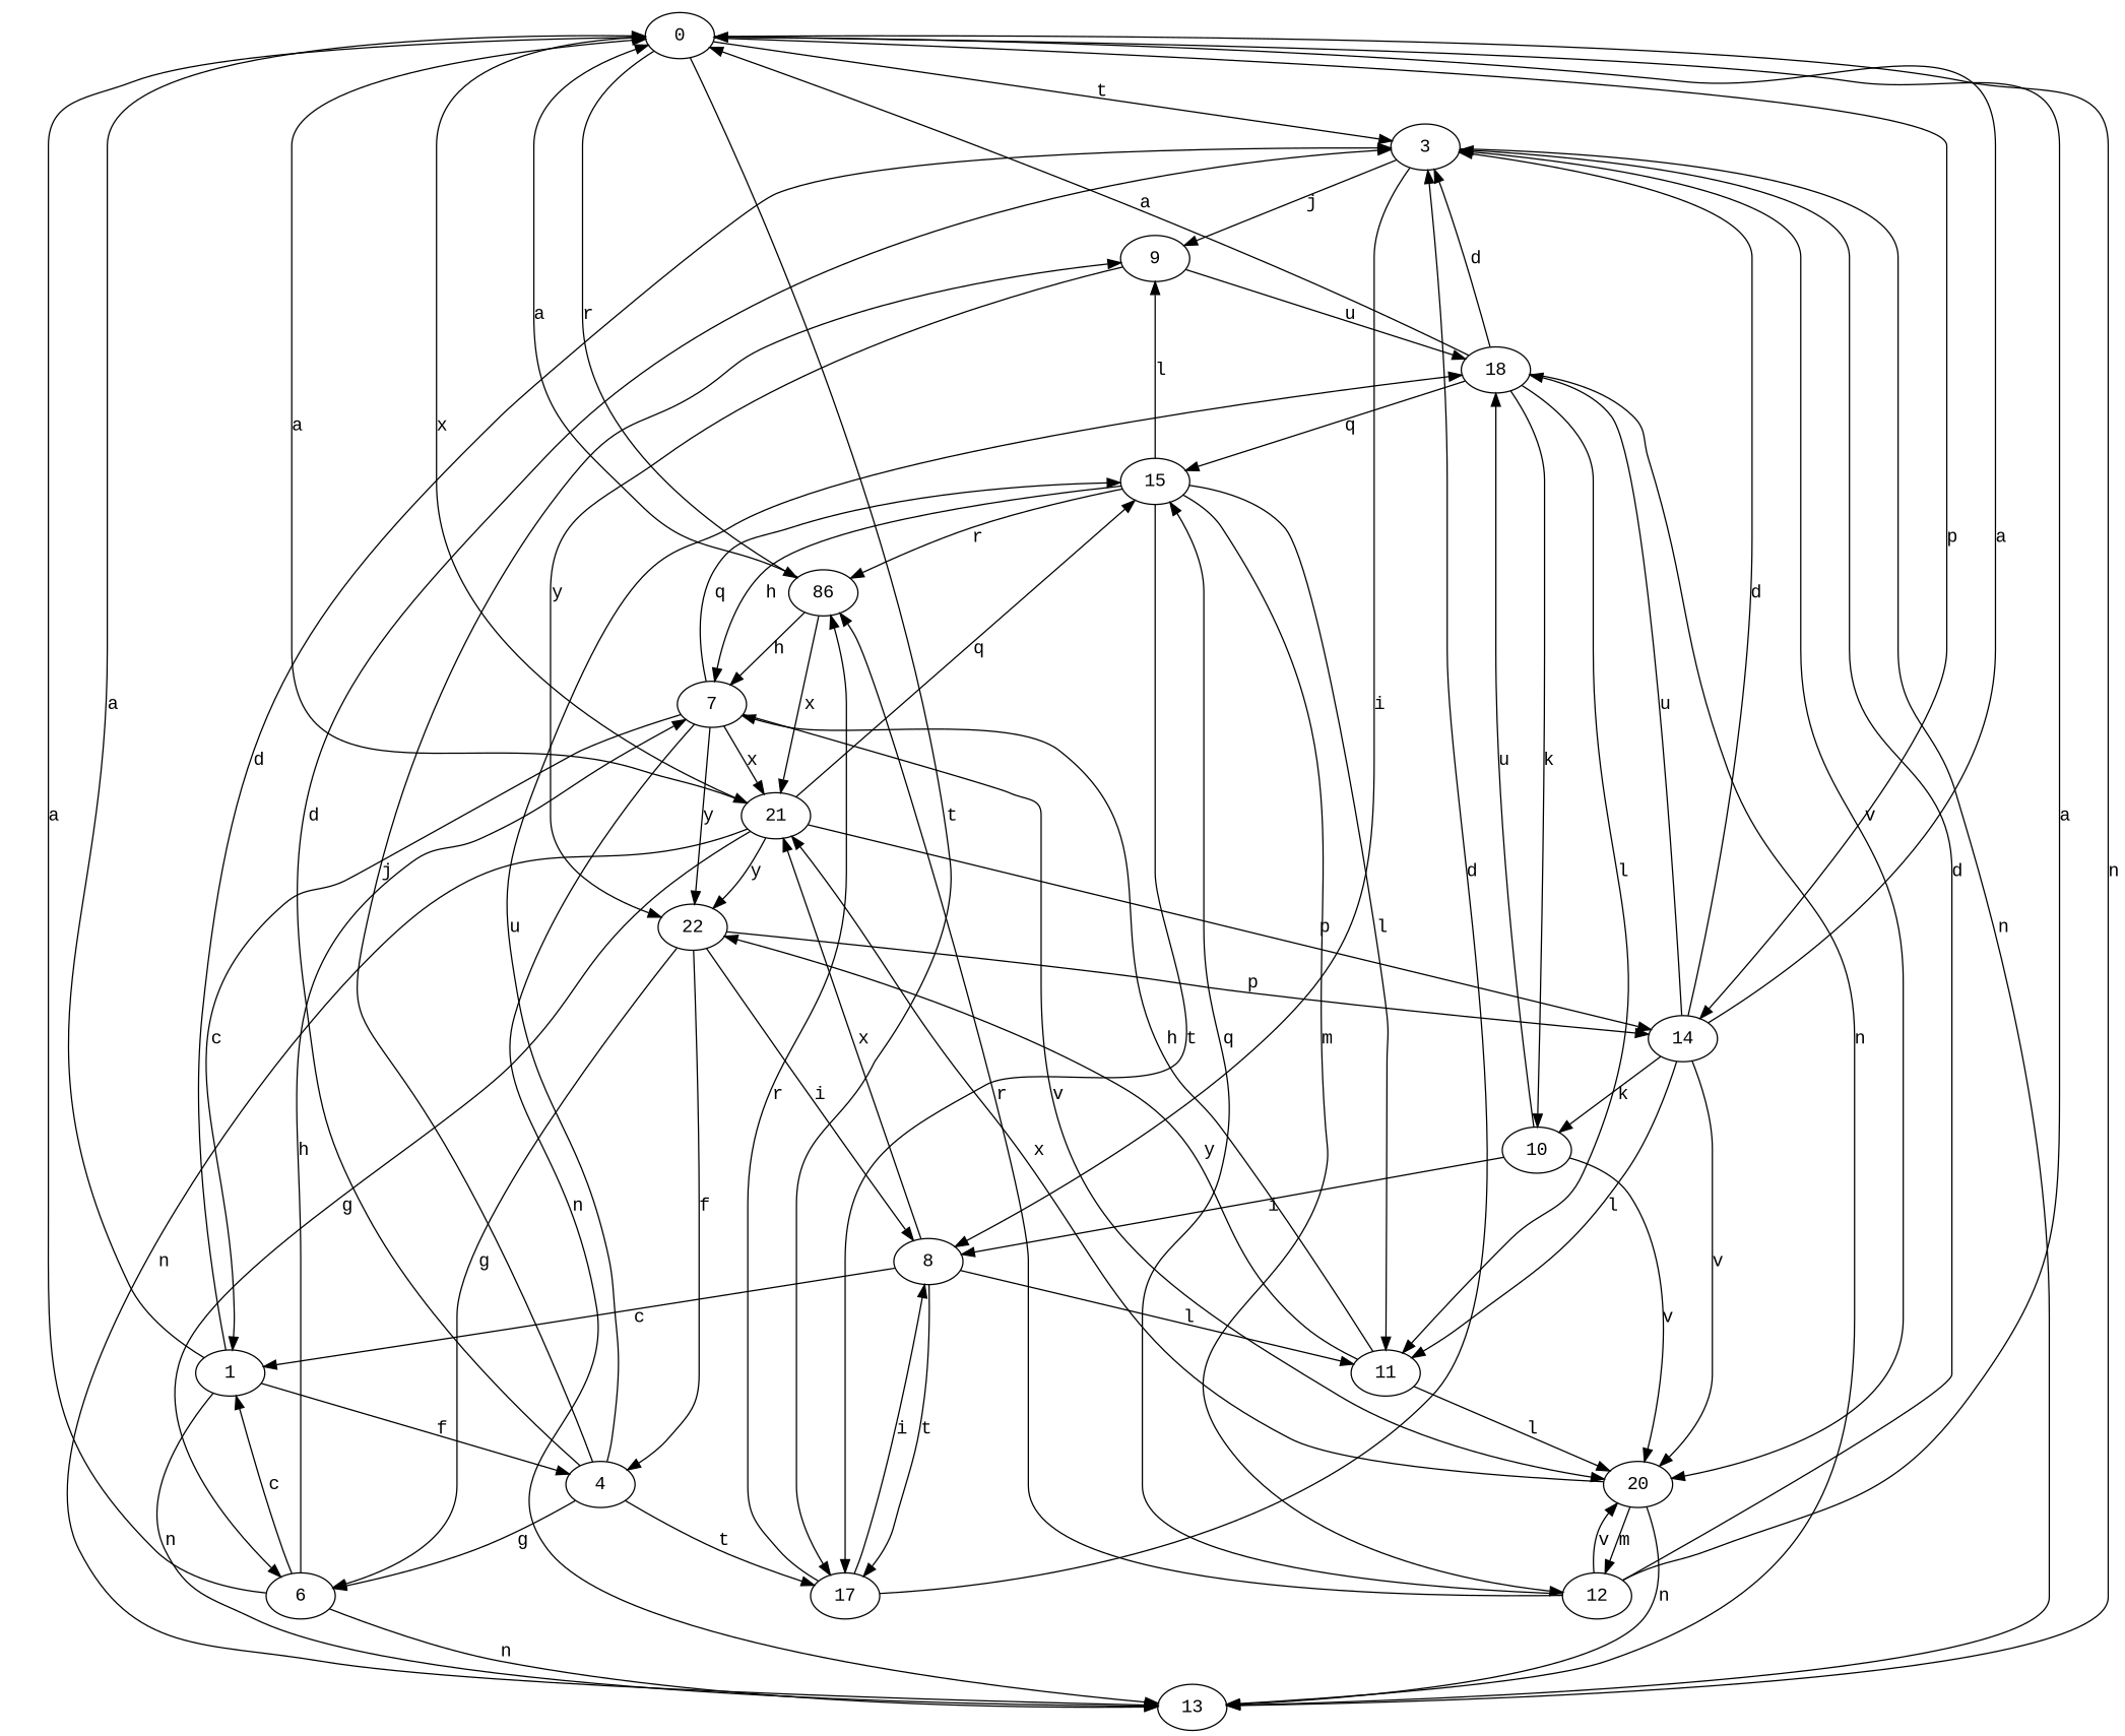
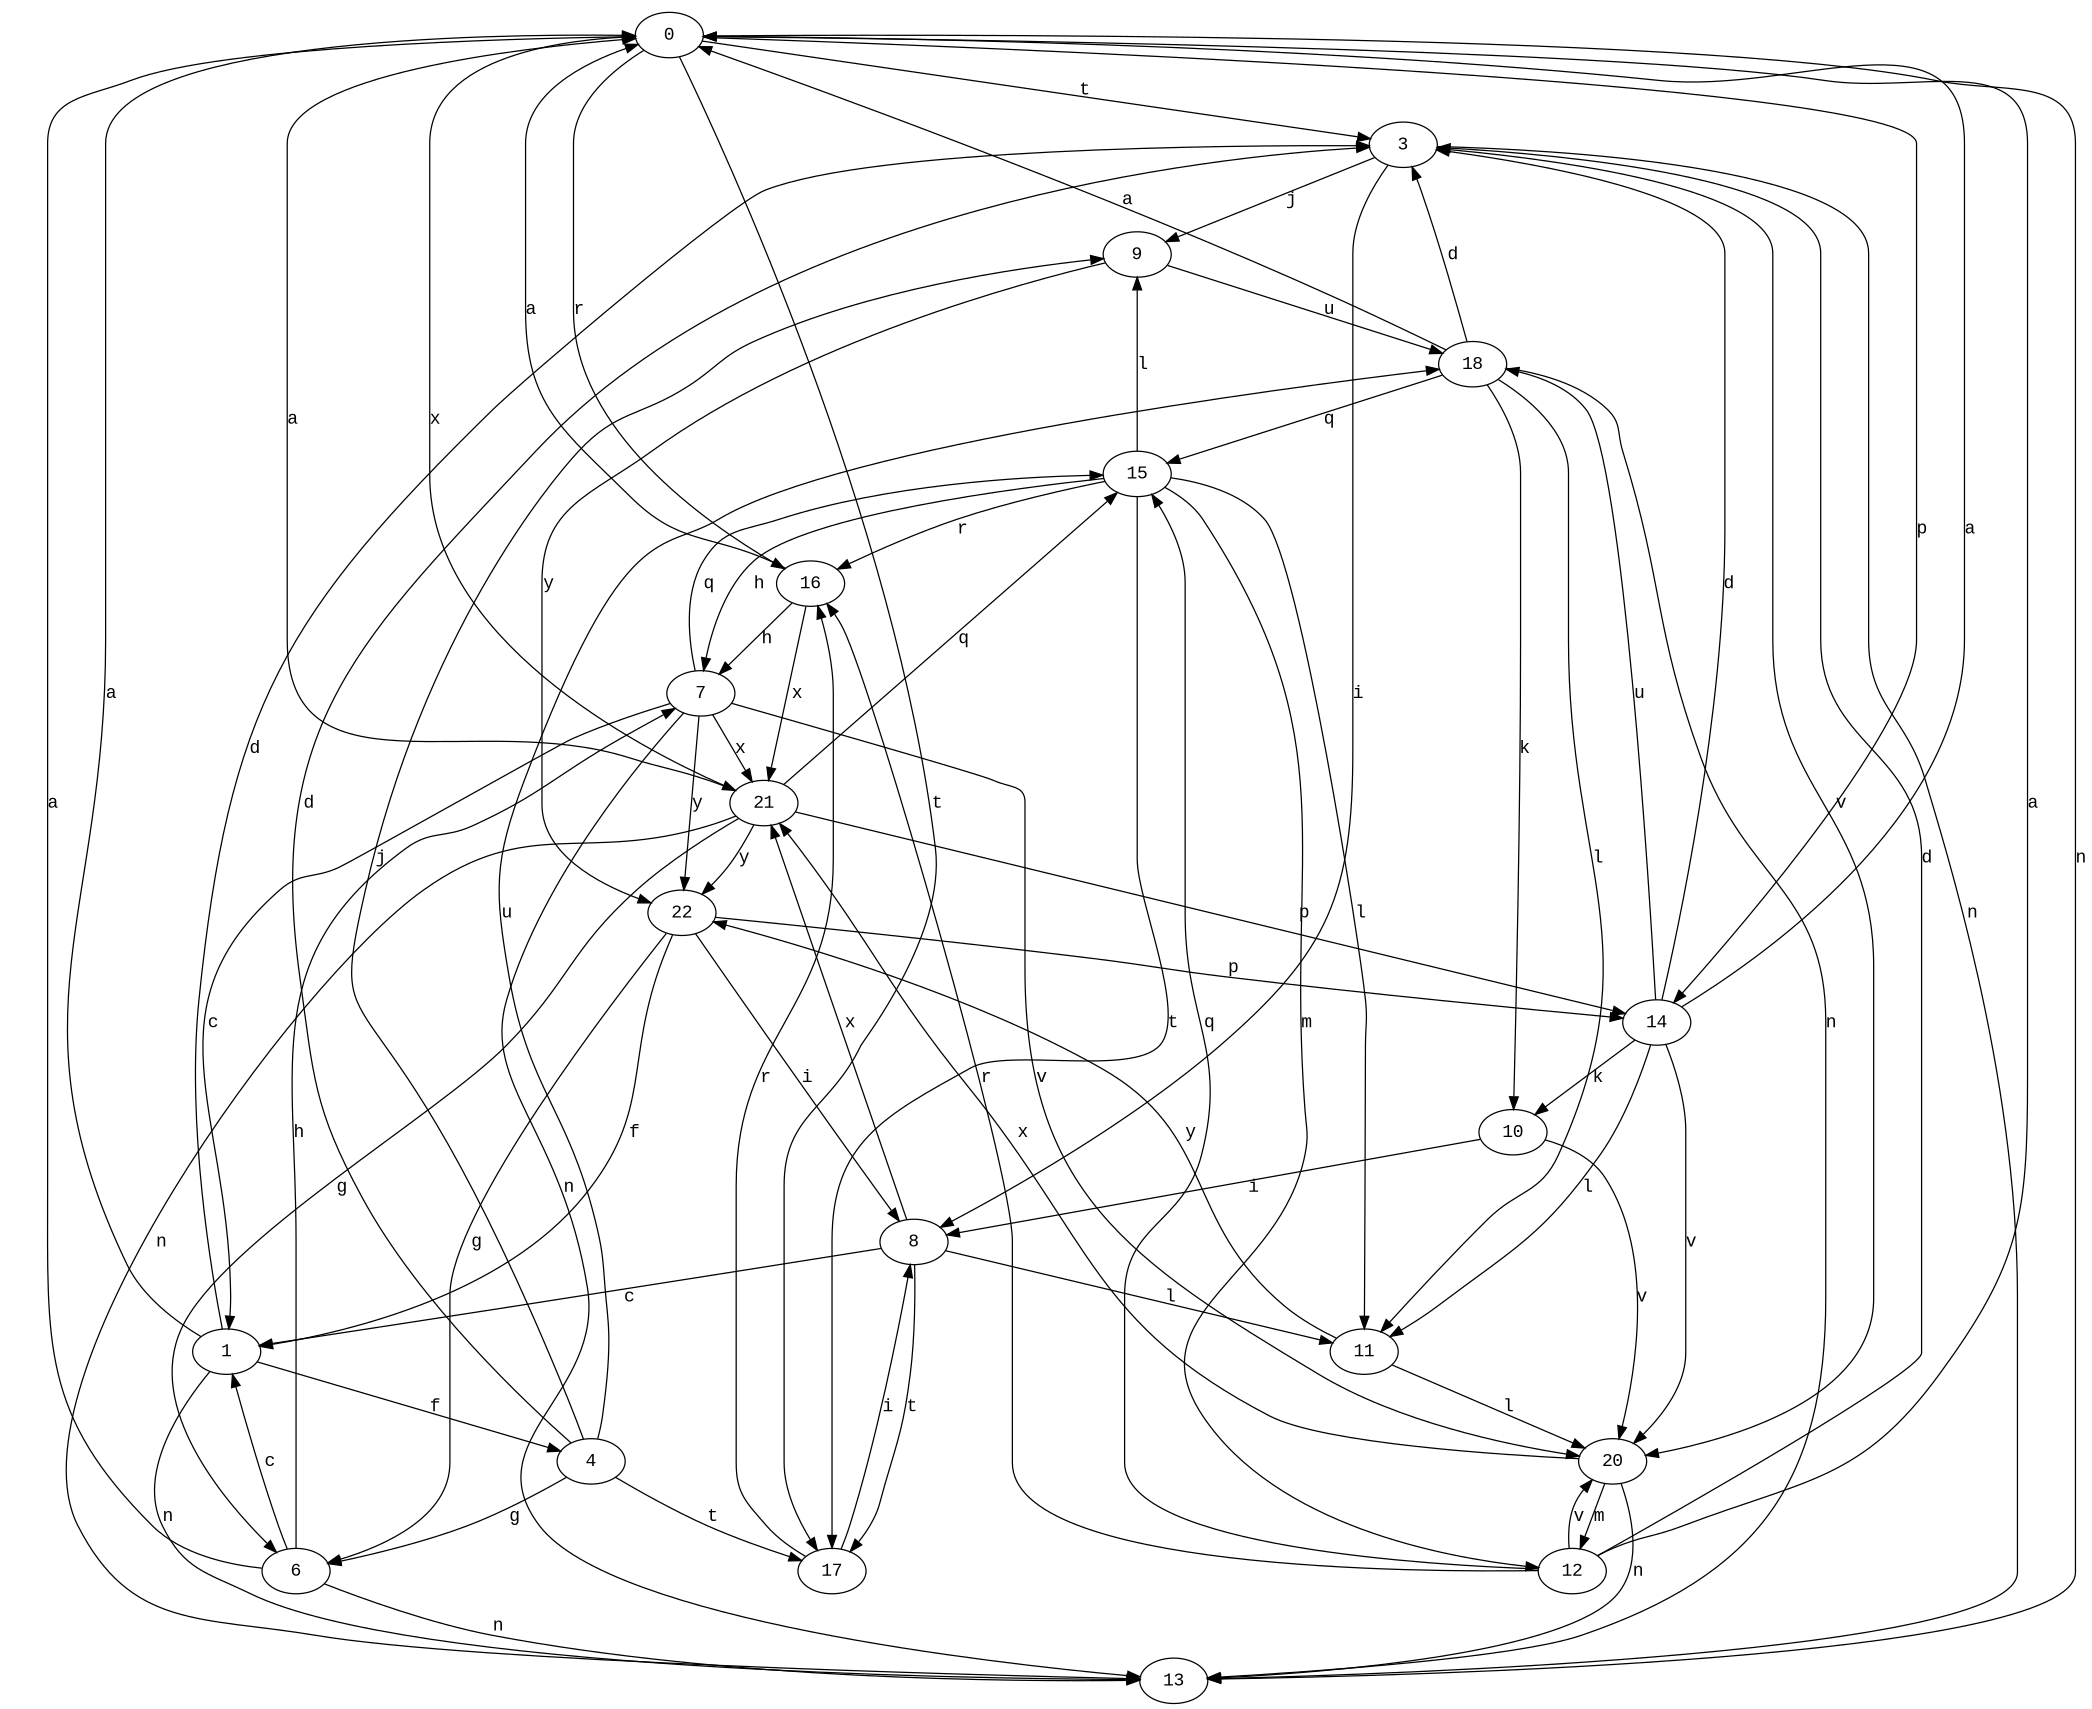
  strict digraph {
    fontname="Liberation Mono"
    node [fontname="Liberation Mono"]
    edge [fontname="Liberation Mono"]
    0
    3
    13
    14
-   16 [label=86]
+   16
    17
    21
    9
    20
    8
    18
    11
    10
    7
    6
    15
    22
    1
    4
    12
    0 -> 3 [label=t]
    0 -> 13 [label=n]
    0 -> 14 [label=p]
    0 -> 16 [label=r]
    0 -> 17 [label=t]
    0 -> 21 [label=x]
    3 -> 13 [label=n]
    3 -> 9 [label=j]
    3 -> 20 [label=v]
    3 -> 8 [label=i]
    14 -> 0 [label=a]
    14 -> 3 [label=d]
    14 -> 20 [label=v]
    14 -> 18 [label=u]
    14 -> 11 [label=l]
    14 -> 10 [label=k]
    16 -> 0 [label=a]
    16 -> 21 [label=x]
    16 -> 7 [label=h]
-   17 -> 3 [label=d]
    17 -> 16 [label=r]
    17 -> 8 [label=i]
    21 -> 0 [label=a]
    21 -> 13 [label=n]
    21 -> 14 [label=p]
    21 -> 6 [label=g]
    21 -> 15 [label=q]
    21 -> 22 [label=y]
    9 -> 18 [label=u]
    9 -> 22 [label=y]
    20 -> 13 [label=n]
    20 -> 21 [label=x]
    20 -> 12 [label=m]
    8 -> 17 [label=t]
    8 -> 21 [label=x]
    8 -> 11 [label=l]
    8 -> 1 [label=c]
    18 -> 0 [label=a]
    18 -> 3 [label=d]
    18 -> 13 [label=n]
    18 -> 11 [label=l]
    18 -> 10 [label=k]
    18 -> 15 [label=q]
    11 -> 20 [label=l]
-   11 -> 7 [label=h]
    11 -> 22 [label=y]
    10 -> 20 [label=v]
    10 -> 8 [label=i]
-   10 -> 18 [label=u]
    7 -> 13 [label=n]
    7 -> 21 [label=x]
    7 -> 20 [label=v]
    7 -> 15 [label=q]
    7 -> 22 [label=y]
    7 -> 1 [label=c]
    6 -> 0 [label=a]
    6 -> 13 [label=n]
    6 -> 7 [label=h]
    6 -> 1 [label=c]
    15 -> 16 [label=r]
    15 -> 17 [label=t]
    15 -> 9 [label=l]
    15 -> 11 [label=l]
    15 -> 7 [label=h]
    15 -> 12 [label=m]
    22 -> 14 [label=p]
    22 -> 8 [label=i]
    22 -> 6 [label=g]
-   22 -> 4 [label=f]
+   22 -> 1 [label=f]
    1 -> 0 [label=a]
    1 -> 3 [label=d]
    1 -> 13 [label=n]
    1 -> 4 [label=f]
    4 -> 3 [label=d]
    4 -> 17 [label=t]
    4 -> 9 [label=j]
    4 -> 18 [label=u]
    4 -> 6 [label=g]
    12 -> 0 [label=a]
    12 -> 3 [label=d]
    12 -> 16 [label=r]
    12 -> 20 [label=v]
    12 -> 15 [label=q]
  }
